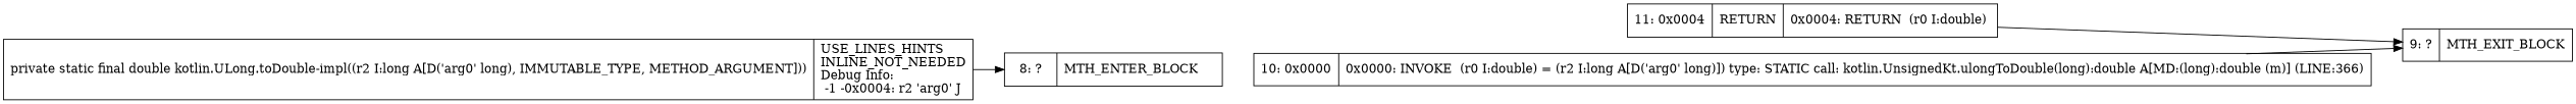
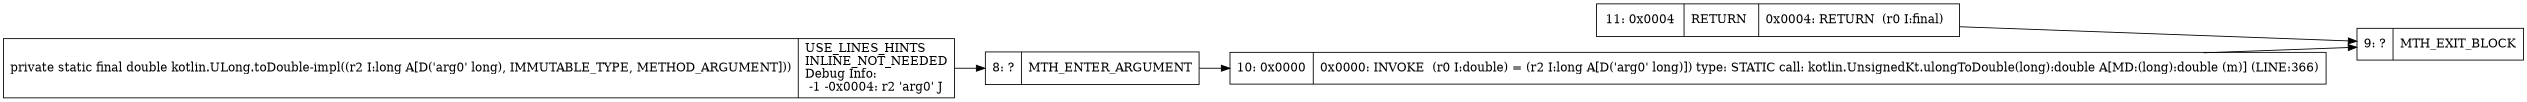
  digraph {
    rankdir=LR
    node [shape=record]
-   n1 [label="{8\:\ ?|MTH_ENTER_BLOCK\l}"]
+   n1 [label="{8\:\ ?|MTH_ENTER_ARGUMENT\l}"]
    n2 [label="{10\:\ 0x0000|0x0000: INVOKE  (r0 I:double) = (r2 I:long A[D('arg0' long)]) type: STATIC call: kotlin.UnsignedKt.ulongToDouble(long):double A[MD:(long):double (m)] (LINE:366)\l}"]
    n3 [label="{9\:\ ?|MTH_EXIT_BLOCK\l}"]
-   n4 [label="{11\:\ 0x0004|RETURN\l|0x0004: RETURN  (r0 I:double) \l}"]
+   n4 [label="{11\:\ 0x0004|RETURN\l|0x0004: RETURN  (r0 I:final) \l}"]
    n5 [label="{private static final double kotlin.ULong.toDouble\-impl((r2 I:long A[D('arg0' long), IMMUTABLE_TYPE, METHOD_ARGUMENT]))  | USE_LINES_HINTS\lINLINE_NOT_NEEDED\lDebug Info:\l  \-1 \-0x0004: r2 'arg0' J\l}"]
+   n1 -> n2
    n2 -> n3
    n4 -> n3
    n5 -> n1
  }
